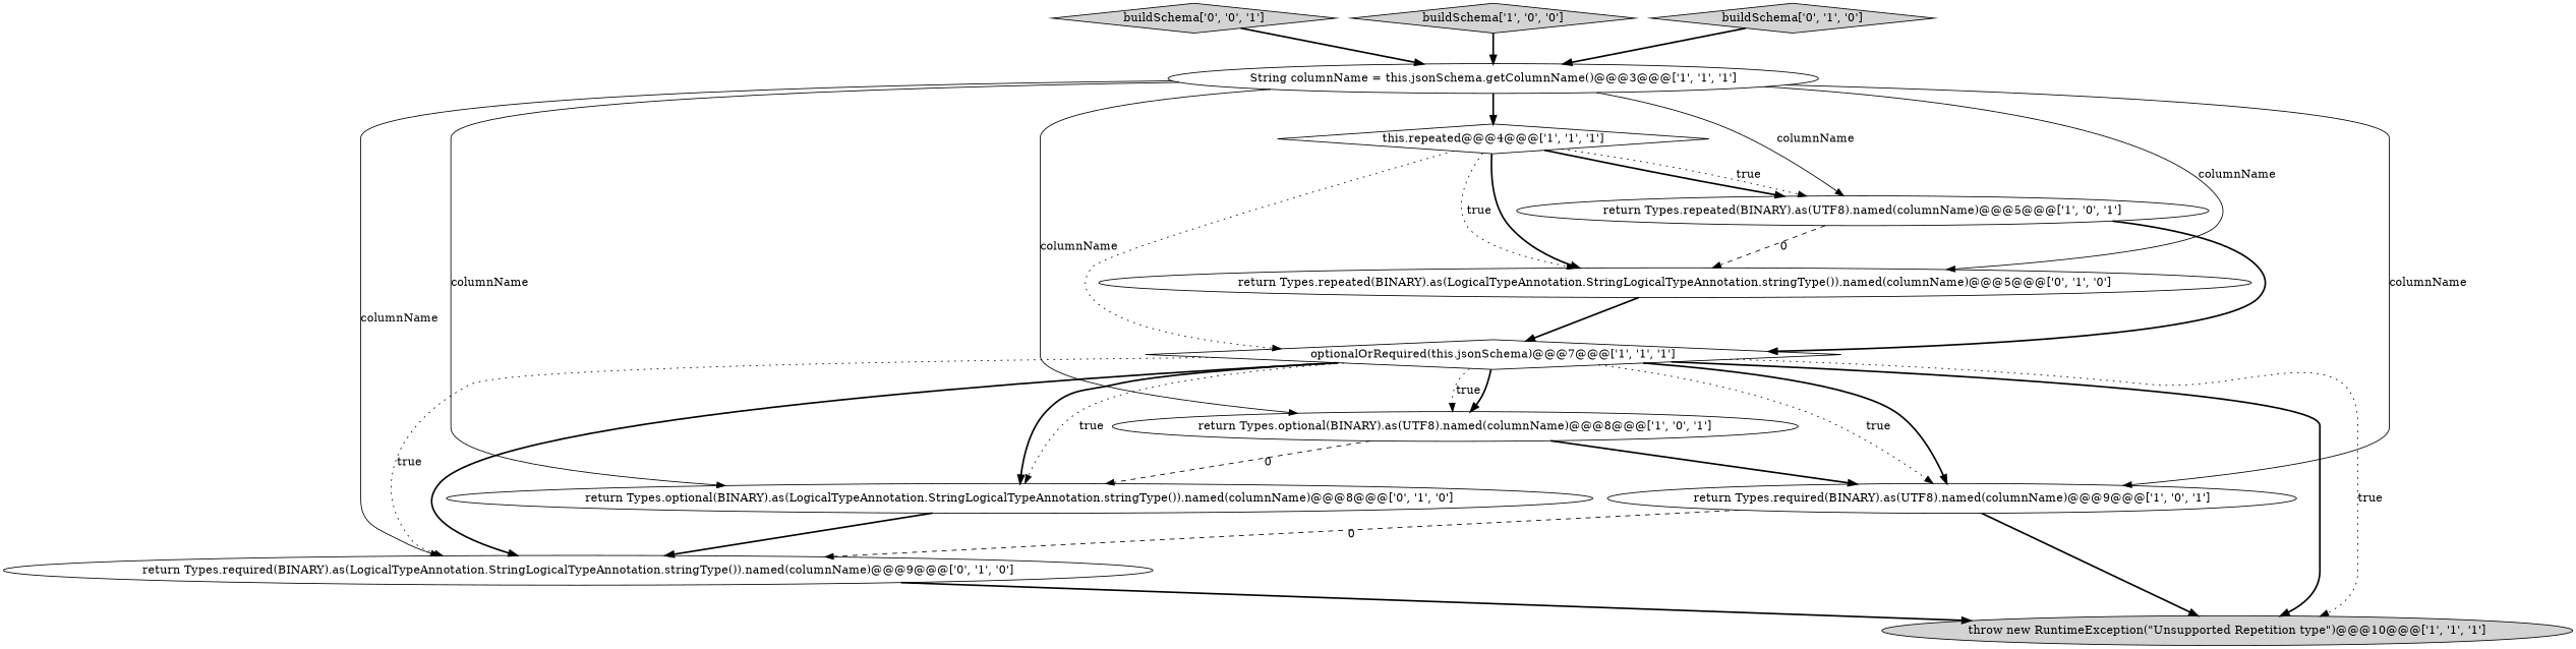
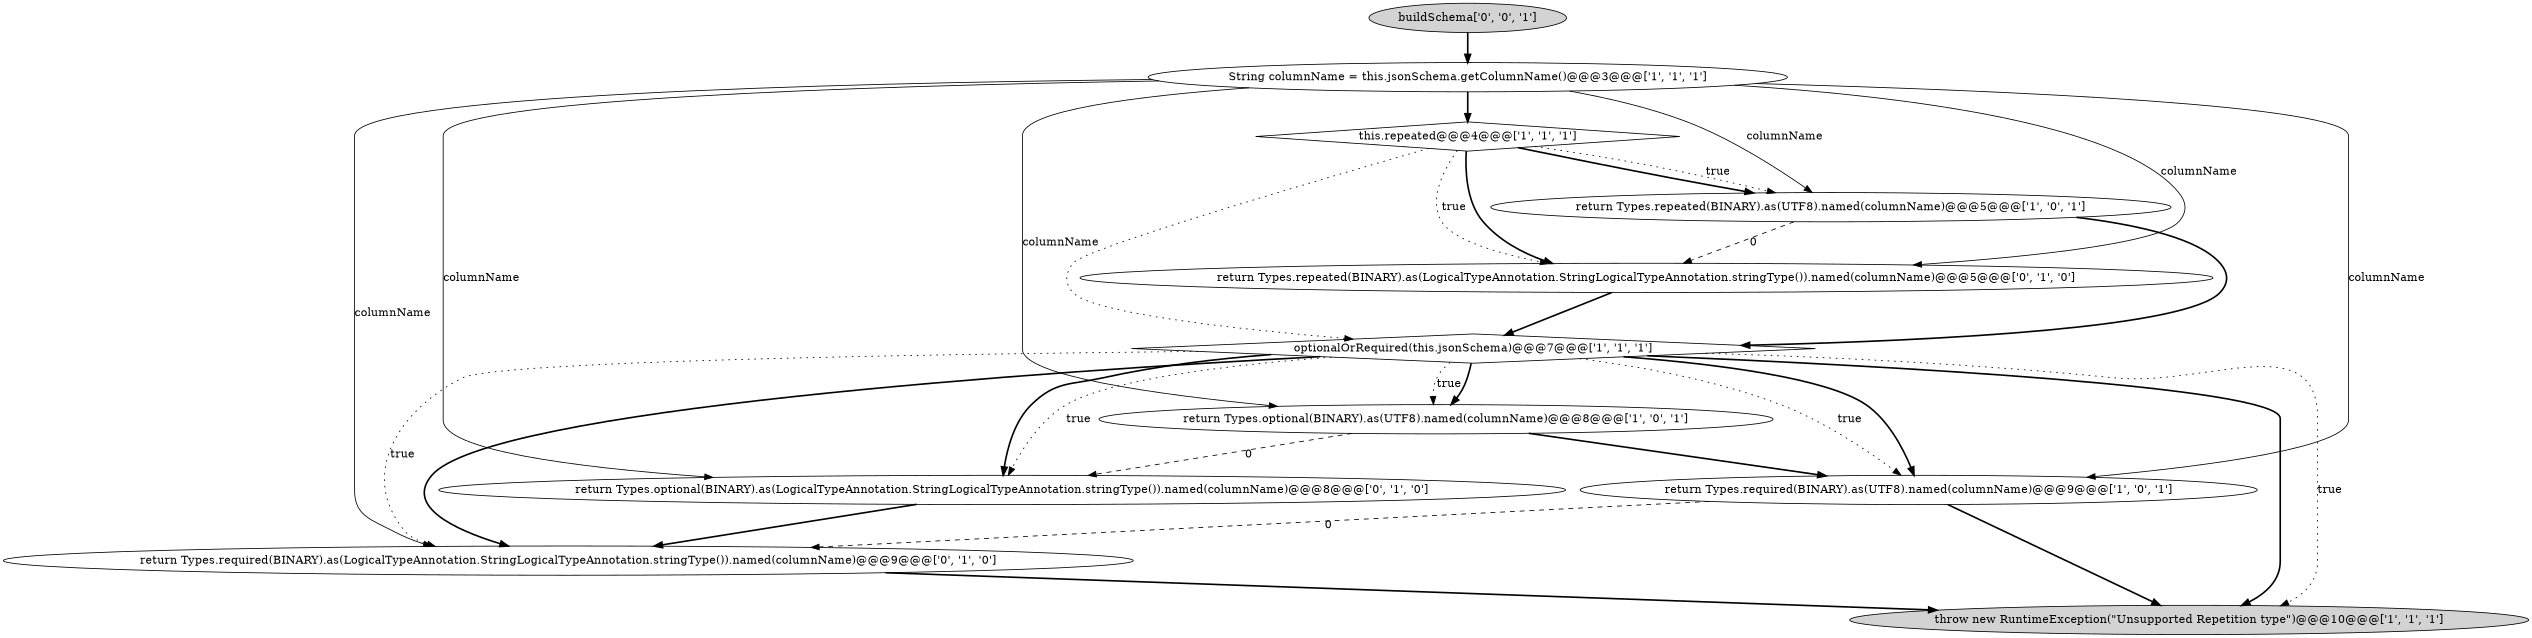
  digraph {
    node [fillcolor=white shape=ellipse style=filled]
    edge [style=bold]
    n1 [label="return Types.optional(BINARY).as(LogicalTypeAnnotation.StringLogicalTypeAnnotation.stringType()).named(columnName)@@@8@@@['0', '1', '0']"]
    n2 [label="return Types.required(BINARY).as(LogicalTypeAnnotation.StringLogicalTypeAnnotation.stringType()).named(columnName)@@@9@@@['0', '1', '0']"]
    n3 [fillcolor=lightgray label="throw new RuntimeException(\"Unsupported Repetition type\")@@@10@@@['1', '1', '1']"]
-   n4 [fillcolor=lightgray label="buildSchema['0', '0', '1']" shape=diamond]
+   n4 [fillcolor=lightgray label="buildSchema['0', '0', '1']"]
    n5 [label="String columnName = this.jsonSchema.getColumnName()@@@3@@@['1', '1', '1']"]
    n6 [label="return Types.optional(BINARY).as(UTF8).named(columnName)@@@8@@@['1', '0', '1']"]
    n7 [label="return Types.required(BINARY).as(UTF8).named(columnName)@@@9@@@['1', '0', '1']"]
    n8 [label="this.repeated@@@4@@@['1', '1', '1']" shape=diamond]
    n9 [label="return Types.repeated(BINARY).as(UTF8).named(columnName)@@@5@@@['1', '0', '1']"]
    n10 [label="return Types.repeated(BINARY).as(LogicalTypeAnnotation.StringLogicalTypeAnnotation.stringType()).named(columnName)@@@5@@@['0', '1', '0']"]
    n11 [label="optionalOrRequired(this.jsonSchema)@@@7@@@['1', '1', '1']" shape=diamond]
-   n12 [fillcolor=lightgray label="buildSchema['1', '0', '0']" shape=diamond]
-   n13 [fillcolor=lightgray label="buildSchema['0', '1', '0']" shape=diamond]
    n1 -> n2
    n2 -> n3
    n4 -> n5
    n5 -> n1 [label=columnName style=solid]
    n5 -> n2 [label=columnName style=solid]
    n5 -> n6 [label=columnName style=solid]
    n5 -> n7 [label=columnName style=solid]
    n5 -> n8
    n5 -> n9 [label=columnName style=solid]
    n5 -> n10 [label=columnName style=solid]
    n6 -> n1 [label=0 style=dashed]
    n6 -> n7
    n7 -> n2 [label=0 style=dashed]
    n7 -> n3
    n8 -> n9
    n8 -> n9 [label=true style=dotted]
    n8 -> n10
    n8 -> n10 [label=true style=dotted]
    n8 -> n11 [style=dotted]
    n9 -> n10 [label=0 style=dashed]
    n9 -> n11
    n10 -> n11
    n11 -> n1 [label=true style=dotted]
    n11 -> n1
    n11 -> n2 [label=true style=dotted]
    n11 -> n2
    n11 -> n3
    n11 -> n3 [label=true style=dotted]
    n11 -> n6 [label=true style=dotted]
    n11 -> n6
    n11 -> n7 [label=true style=dotted]
    n11 -> n7
-   n12 -> n5
-   n13 -> n5
  }
